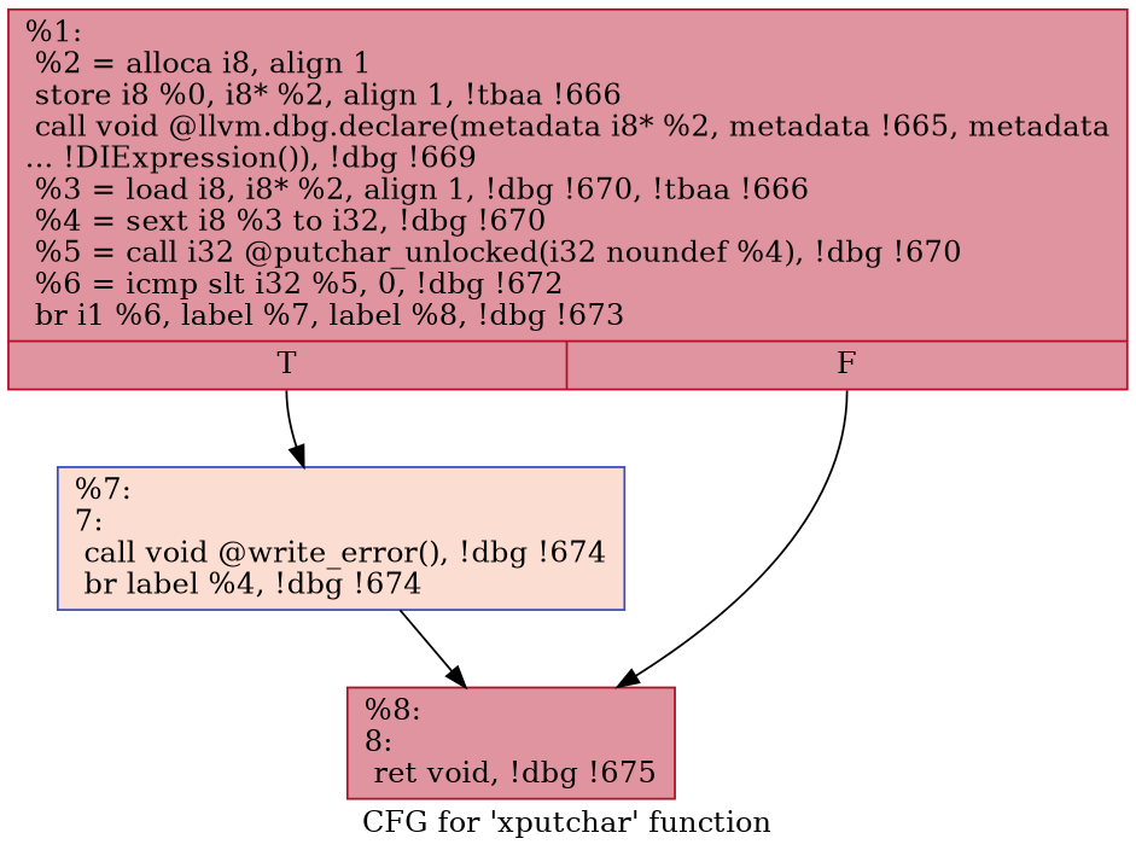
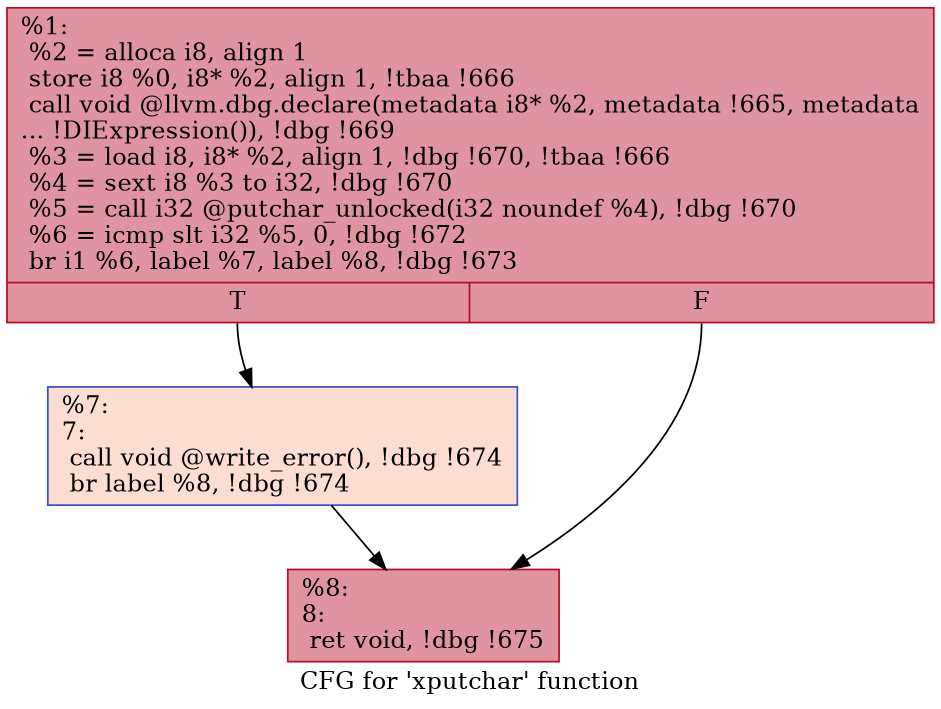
  digraph {
    label="CFG for 'xputchar' function"
    fontname="DejaVu Serif"
    node [color="#b70d28ff" fillcolor="#b70d2870" shape=record style=filled fontname="DejaVu Serif"]
    edge [fontname="DejaVu Serif"]
    n1 [label="{%1:\l  %2 = alloca i8, align 1\l  store i8 %0, i8* %2, align 1, !tbaa !666\l  call void @llvm.dbg.declare(metadata i8* %2, metadata !665, metadata\l... !DIExpression()), !dbg !669\l  %3 = load i8, i8* %2, align 1, !dbg !670, !tbaa !666\l  %4 = sext i8 %3 to i32, !dbg !670\l  %5 = call i32 @putchar_unlocked(i32 noundef %4), !dbg !670\l  %6 = icmp slt i32 %5, 0, !dbg !672\l  br i1 %6, label %7, label %8, !dbg !673\l|{<s0>T|<s1>F}}"]
-   n2 [color="#3d50c3ff" fillcolor="#f7b39670" label="{%7:\l7:                                                \l  call void @write_error(), !dbg !674\l  br label %4, !dbg !674\l}"]
+   n2 [color="#3d50c3ff" fillcolor="#f7b39670" label="{%7:\l7:                                                \l  call void @write_error(), !dbg !674\l  br label %8, !dbg !674\l}"]
    n3 [label="{%8:\l8:                                                \l  ret void, !dbg !675\l}"]
    n1 -> n2 [tailport=s0]
    n1 -> n3 [tailport=s1]
    n2 -> n3
  }
